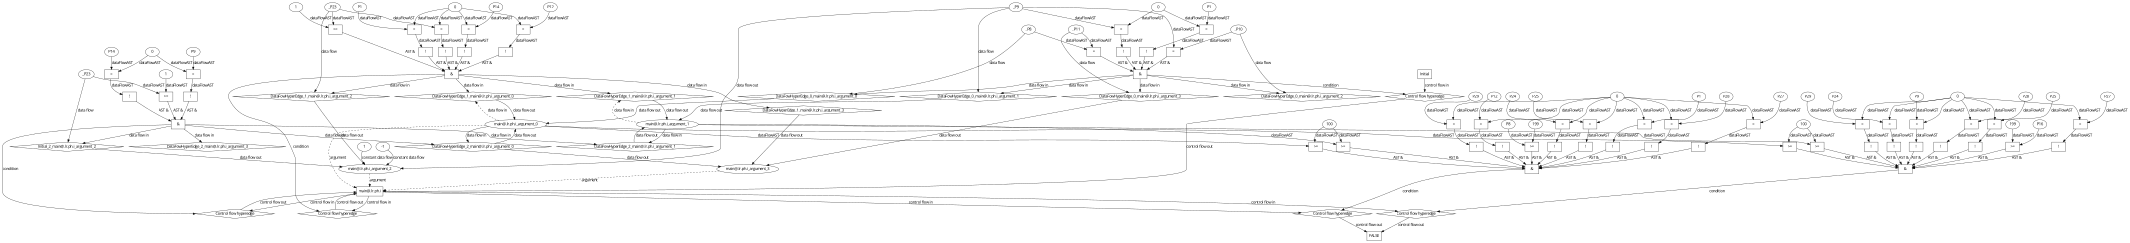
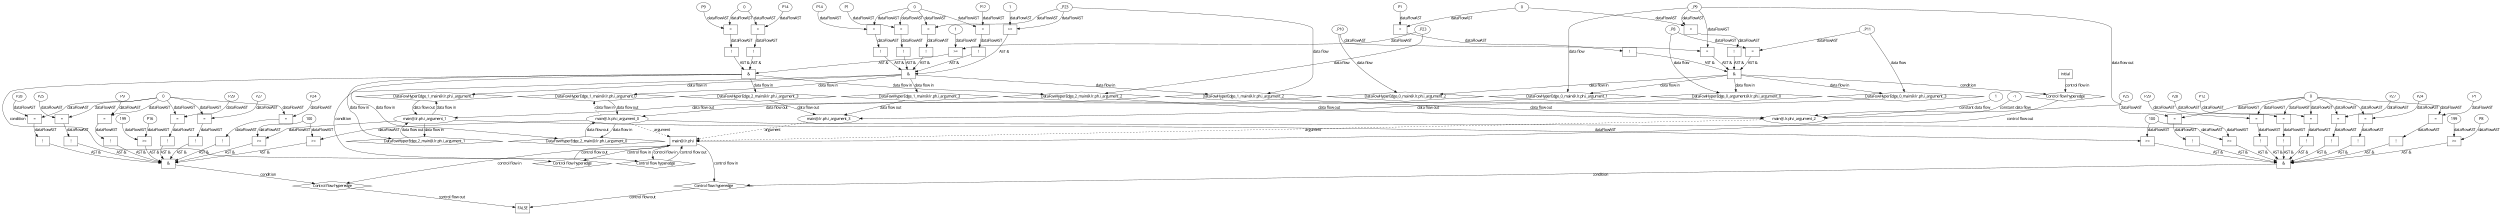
  digraph {
    fontname="Open Sans"
    node [fontname="Open Sans" shape=rect]
    edge [fontname="Open Sans"]
    n1 [label="main@.lr.ph.i" nodeName="main@.lr.ph.i"]
    n2 [label="Control flow hyperedge" nodeName=ControlFowHyperEdge_1 shape=diamond]
    n3 [label="Control flow hyperedge" nodeName=ControlFowHyperEdge_2 shape=diamond]
    n4 [label="Control flow hyperedge" nodeName=ControlFowHyperEdge_3 shape=diamond]
    n5 [label="Control flow hyperedge" nodeName=ControlFowHyperEdge_4 shape=diamond]
    n6 [label=FALSE nodeName=FALSE]
    n7 [label=Initial nodeName=Initial]
    n8 [label="Control flow hyperedge" nodeName=ControlFowHyperEdge_0 shape=diamond]
    n9 [label="main@.lr.ph.i_argument_0" nodeName=argument0 shape=oval]
    n10 [label=">=" nodeName="xxxFALSE___main@.lr.ph.i_3xxxguard5_node_0"]
    n11 [label=">=" nodeName="xxxFALSE___main@.lr.ph.i_4xxxguard4_node_0"]
    n12 [label="DataFowHyperEdge_1_main@.lr.ph.i_argument_0" nodeName="DataFowHyperEdge_1_main@.lr.ph.i_argument_0" shape=diamond]
    n13 [label="DataFowHyperEdge_2_main@.lr.ph.i_argument_0" nodeName="DataFowHyperEdge_2_main@.lr.ph.i_argument_0" shape=diamond]
    n14 [label="&" nodeName="xxxFALSE___main@.lr.ph.i_3xxx_and"]
    n15 [label="&" nodeName="xxxFALSE___main@.lr.ph.i_4xxx_and"]
    n16 [label="main@.lr.ph.i_argument_1" nodeName=argument1 shape=oval]
    n17 [label=">=" nodeName="xxxFALSE___main@.lr.ph.i_3xxxguard7_node_0"]
    n18 [label=">=" nodeName="xxxFALSE___main@.lr.ph.i_4xxxguard6_node_0"]
    n19 [label="DataFowHyperEdge_1_main@.lr.ph.i_argument_1" nodeName="DataFowHyperEdge_1_main@.lr.ph.i_argument_1" shape=diamond]
    n20 [label="DataFowHyperEdge_2_main@.lr.ph.i_argument_1" nodeName="DataFowHyperEdge_2_main@.lr.ph.i_argument_1" shape=diamond]
    n21 [label="main@.lr.ph.i_argument_2" nodeName=argument2 shape=oval]
    n22 [label="main@.lr.ph.i_argument_3" nodeName=argument3 shape=oval]
    n23 [label="&" nodeName="xxxmain@.lr.ph.i___Initial_0xxx_and"]
-   n24 [label="DataFowHyperEdge_0_main@.lr.ph.i_argument_0" nodeName="DataFowHyperEdge_0_main@.lr.ph.i_argument_0" shape=diamond]
+   n24 [label="DataFowHyperEdge_0_argument@.lr.ph.i_argument_0" nodeName="DataFowHyperEdge_0_main@.lr.ph.i_argument_0" shape=diamond]
    n25 [label="DataFowHyperEdge_0_main@.lr.ph.i_argument_1" nodeName="DataFowHyperEdge_0_main@.lr.ph.i_argument_1" shape=diamond]
    n26 [label="DataFowHyperEdge_0_main@.lr.ph.i_argument_2" nodeName="DataFowHyperEdge_0_main@.lr.ph.i_argument_2" shape=diamond]
    n27 [label="DataFowHyperEdge_0_main@.lr.ph.i_argument_3" nodeName="DataFowHyperEdge_0_main@.lr.ph.i_argument_3" shape=diamond]
    n28 [label="!" nodeName="xxxmain@.lr.ph.i___Initial_0xxxguard_0_node_0"]
    n29 [label="=" nodeName="xxxmain@.lr.ph.i___Initial_0xxxguard_0_node_1"]
    n30 [label=0 nodeName="xxxmain@.lr.ph.i___Initial_0xxxguard_0_node_3" shape=""]
    n31 [label="=" nodeName="xxxmain@.lr.ph.i___Initial_0xxxguard1_node_1"]
    n32 [label="!" nodeName="xxxmain@.lr.ph.i___Initial_0xxxguard1_node_0"]
    n33 [label=_P9 nodeName="xxxmain@.lr.ph.i___Initial_0xxxdataFlow1_node_0" shape=""]
    n34 [label="=" nodeName="xxxmain@.lr.ph.i___Initial_0xxxguard2_node_0"]
    n35 [label=P1 nodeName="xxxmain@.lr.ph.i___Initial_0xxxguard1_node_2" shape=""]
    n36 [label=_P10 nodeName="xxxmain@.lr.ph.i___Initial_0xxxdataFlow2_node_0" shape=""]
    n37 [label="=" nodeName="xxxmain@.lr.ph.i___Initial_0xxxguard3_node_0"]
    n38 [label=_P8 nodeName="xxxmain@.lr.ph.i___Initial_0xxxdataFlow_0_node_0" shape=""]
    n39 [label=_P11 nodeName="xxxmain@.lr.ph.i___Initial_0xxxdataFlow3_node_0" shape=""]
    n40 [label="&" nodeName="xxxmain@.lr.ph.i___main@.lr.ph.i_1xxx_and"]
    n41 [label="DataFowHyperEdge_1_main@.lr.ph.i_argument_2" nodeName="DataFowHyperEdge_1_main@.lr.ph.i_argument_2" shape=diamond]
    n42 [label="DataFowHyperEdge_1_main@.lr.ph.i_argument_3" nodeName="DataFowHyperEdge_1_main@.lr.ph.i_argument_3" shape=diamond]
    n43 [label="!" nodeName="xxxmain@.lr.ph.i___main@.lr.ph.i_1xxxguard2_node_0"]
    n44 [label="=" nodeName="xxxmain@.lr.ph.i___main@.lr.ph.i_1xxxguard2_node_1"]
    n45 [label=P12 nodeName="xxxmain@.lr.ph.i___main@.lr.ph.i_1xxxguard2_node_2" shape=""]
    n46 [label=0 nodeName="xxxmain@.lr.ph.i___main@.lr.ph.i_1xxxguard1_node_3" shape=""]
    n47 [label="=" nodeName="xxxmain@.lr.ph.i___main@.lr.ph.i_1xxxguard3_node_1"]
    n48 [label="=" nodeName="xxxmain@.lr.ph.i___main@.lr.ph.i_1xxxguard1_node_1"]
    n49 [label="=" nodeName="xxxmain@.lr.ph.i___main@.lr.ph.i_1xxxguard4_node_1"]
    n50 [label="!" nodeName="xxxmain@.lr.ph.i___main@.lr.ph.i_1xxxguard3_node_0"]
    n51 [label="!" nodeName="xxxmain@.lr.ph.i___main@.lr.ph.i_1xxxguard1_node_0"]
    n52 [label="!" nodeName="xxxmain@.lr.ph.i___main@.lr.ph.i_1xxxguard4_node_0"]
    n53 [label=">=" nodeName="xxxmain@.lr.ph.i___main@.lr.ph.i_1xxxguard_0_node_0"]
    n54 [label=1 nodeName="xxxmain@.lr.ph.i___main@.lr.ph.i_1xxxguard_0_node_1" shape=""]
    n55 [label=_P23 nodeName="xxxmain@.lr.ph.i___main@.lr.ph.i_1xxxdataFlow_0_node_0" shape=""]
    n56 [label=P14 nodeName="xxxmain@.lr.ph.i___main@.lr.ph.i_1xxxguard3_node_2" shape=""]
    n57 [label=P1 nodeName="xxxmain@.lr.ph.i___main@.lr.ph.i_1xxxguard1_node_2" shape=""]
    n58 [label="&" nodeName="xxxmain@.lr.ph.i___main@.lr.ph.i_2xxx_and"]
-   n59 [label="Initial_2_main@.lr.ph.i_argument_2" nodeName="DataFowHyperEdge_2_main@.lr.ph.i_argument_2" shape=diamond]
+   n59 [label="DataFowHyperEdge_2_main@.lr.ph.i_argument_2" nodeName="DataFowHyperEdge_2_main@.lr.ph.i_argument_2" shape=diamond]
    n60 [label="DataFowHyperEdge_2_main@.lr.ph.i_argument_3" nodeName="DataFowHyperEdge_2_main@.lr.ph.i_argument_3" shape=diamond]
    n61 [label="!" nodeName="xxxmain@.lr.ph.i___main@.lr.ph.i_2xxxguard_0_node_0"]
    n62 [label="=" nodeName="xxxmain@.lr.ph.i___main@.lr.ph.i_2xxxguard_0_node_1"]
    n63 [label=P9 nodeName="xxxmain@.lr.ph.i___main@.lr.ph.i_2xxxguard_0_node_2" shape=""]
    n64 [label=0 nodeName="xxxmain@.lr.ph.i___main@.lr.ph.i_2xxxguard_0_node_3" shape=""]
    n65 [label="=" nodeName="xxxmain@.lr.ph.i___main@.lr.ph.i_2xxxguard1_node_1"]
    n66 [label="!" nodeName="xxxmain@.lr.ph.i___main@.lr.ph.i_2xxxguard1_node_0"]
    n67 [label=P14 nodeName="xxxmain@.lr.ph.i___main@.lr.ph.i_2xxxguard1_node_2" shape=""]
    n68 [label=">=" nodeName="xxxmain@.lr.ph.i___main@.lr.ph.i_2xxxguard2_node_0"]
    n69 [label=1 nodeName="xxxmain@.lr.ph.i___main@.lr.ph.i_2xxxguard2_node_2" shape=""]
    n70 [label=_P23 nodeName="xxxmain@.lr.ph.i___main@.lr.ph.i_2xxxdataFlow_0_node_0" shape=""]
    n71 [label="!" nodeName="xxxFALSE___main@.lr.ph.i_3xxxguard6_node_0"]
    n72 [label="=" nodeName="xxxFALSE___main@.lr.ph.i_3xxxguard6_node_1"]
    n73 [label=P28 nodeName="xxxFALSE___main@.lr.ph.i_3xxxguard6_node_2" shape=""]
    n74 [label=0 nodeName="xxxFALSE___main@.lr.ph.i_3xxxguard_0_node_3" shape=""]
    n75 [label="=" nodeName="xxxFALSE___main@.lr.ph.i_3xxxguard2_node_1"]
    n76 [label="=" nodeName="xxxFALSE___main@.lr.ph.i_3xxxguard_0_node_1"]
    n77 [label="=" nodeName="xxxFALSE___main@.lr.ph.i_3xxxguard8_node_1"]
    n78 [label="=" nodeName="xxxFALSE___main@.lr.ph.i_3xxxguard1_node_1"]
    n79 [label="=" nodeName="xxxFALSE___main@.lr.ph.i_3xxxguard4_node_1"]
    n80 [label="!" nodeName="xxxFALSE___main@.lr.ph.i_3xxxguard2_node_0"]
    n81 [label="!" nodeName="xxxFALSE___main@.lr.ph.i_3xxxguard_0_node_0"]
    n82 [label="!" nodeName="xxxFALSE___main@.lr.ph.i_3xxxguard8_node_0"]
    n83 [label="!" nodeName="xxxFALSE___main@.lr.ph.i_3xxxguard1_node_0"]
    n84 [label="!" nodeName="xxxFALSE___main@.lr.ph.i_3xxxguard4_node_0"]
    n85 [label=100 nodeName="xxxFALSE___main@.lr.ph.i_3xxxguard5_node_2" shape=""]
    n86 [label=P27 nodeName="xxxFALSE___main@.lr.ph.i_3xxxguard2_node_2" shape=""]
    n87 [label=">=" nodeName="xxxFALSE___main@.lr.ph.i_3xxxguard3_node_0"]
    n88 [label=199 nodeName="xxxFALSE___main@.lr.ph.i_3xxxguard3_node_1" shape=""]
    n89 [label=P16 nodeName="xxxFALSE___main@.lr.ph.i_3xxxguard3_node_2" shape=""]
    n90 [label=P24 nodeName="xxxFALSE___main@.lr.ph.i_3xxxguard_0_node_2" shape=""]
    n91 [label=P25 nodeName="xxxFALSE___main@.lr.ph.i_3xxxguard8_node_2" shape=""]
    n92 [label=P9 nodeName="xxxFALSE___main@.lr.ph.i_3xxxguard1_node_2" shape=""]
    n93 [label=P29 nodeName="xxxFALSE___main@.lr.ph.i_3xxxguard4_node_2" shape=""]
    n94 [label="!" nodeName="xxxFALSE___main@.lr.ph.i_4xxxguard9_node_0"]
    n95 [label="=" nodeName="xxxFALSE___main@.lr.ph.i_4xxxguard9_node_1"]
    n96 [label=P25 nodeName="xxxFALSE___main@.lr.ph.i_4xxxguard9_node_2" shape=""]
    n97 [label=0 nodeName="xxxFALSE___main@.lr.ph.i_4xxxguard1_node_3" shape=""]
    n98 [label="=" nodeName="xxxFALSE___main@.lr.ph.i_4xxxguard2_node_1"]
    n99 [label="=" nodeName="xxxFALSE___main@.lr.ph.i_4xxxguard7_node_1"]
    n100 [label="=" nodeName="xxxFALSE___main@.lr.ph.i_4xxxguard1_node_1"]
    n101 [label="=" nodeName="xxxFALSE___main@.lr.ph.i_4xxxguard3_node_1"]
    n102 [label="=" nodeName="xxxFALSE___main@.lr.ph.i_4xxxguard5_node_1"]
    n103 [label="=" nodeName="xxxFALSE___main@.lr.ph.i_4xxxguard8_node_1"]
    n104 [label="!" nodeName="xxxFALSE___main@.lr.ph.i_4xxxguard2_node_0"]
    n105 [label="!" nodeName="xxxFALSE___main@.lr.ph.i_4xxxguard7_node_0"]
    n106 [label="!" nodeName="xxxFALSE___main@.lr.ph.i_4xxxguard1_node_0"]
    n107 [label="!" nodeName="xxxFALSE___main@.lr.ph.i_4xxxguard3_node_0"]
    n108 [label="!" nodeName="xxxFALSE___main@.lr.ph.i_4xxxguard5_node_0"]
    n109 [label="!" nodeName="xxxFALSE___main@.lr.ph.i_4xxxguard8_node_0"]
    n110 [label=">=" nodeName="xxxFALSE___main@.lr.ph.i_4xxxguard_0_node_0"]
    n111 [label=199 nodeName="xxxFALSE___main@.lr.ph.i_4xxxguard_0_node_1" shape=""]
    n112 [label=P8 nodeName="xxxFALSE___main@.lr.ph.i_4xxxguard_0_node_2" shape=""]
    n113 [label=P12 nodeName="xxxFALSE___main@.lr.ph.i_4xxxguard2_node_2" shape=""]
    n114 [label=P28 nodeName="xxxFALSE___main@.lr.ph.i_4xxxguard7_node_2" shape=""]
    n115 [label=100 nodeName="xxxFALSE___main@.lr.ph.i_4xxxguard4_node_2" shape=""]
    n116 [label=P24 nodeName="xxxFALSE___main@.lr.ph.i_4xxxguard1_node_2" shape=""]
    n117 [label=P27 nodeName="xxxFALSE___main@.lr.ph.i_4xxxguard3_node_2" shape=""]
    n118 [label=P29 nodeName="xxxFALSE___main@.lr.ph.i_4xxxguard5_node_2" shape=""]
    n119 [label=P1 nodeName="xxxFALSE___main@.lr.ph.i_4xxxguard8_node_2" shape=""]
    n120 [label=1 nodeName="xxxFALSE___main@.lr.ph.i_3xxxmain@.lr.ph.i_argument_2_constant_1" shape=""]
    n121 [label=-1 nodeName="xxxFALSE___main@.lr.ph.i_4xxxmain@.lr.ph.i_argument_2_constant_-1" shape=""]
    n1 -> n2 [label="control flow in"]
    n1 -> n3 [label="control flow in"]
    n1 -> n4 [label="control flow in"]
    n1 -> n5 [label="control flow in"]
    n2 -> n1 [label="control flow out"]
    n3 -> n1 [label="control flow out"]
    n4 -> n6 [label="control flow out"]
    n5 -> n6 [label="control flow out"]
    n7 -> n8 [label="control flow in"]
    n8 -> n1 [label="control flow out"]
    n9 -> n1 [label=argument style=dashed]
    n9 -> n10 [label=dataFlowAST]
    n9 -> n11 [label=dataFlowAST]
    n9 -> n12 [label="data flow in" style=dashed]
    n9 -> n13 [label="data flow in"]
    n10 -> n14 [label="AST &"]
    n11 -> n15 [label="AST &"]
    n12 -> n9 [label="data flow out"]
    n13 -> n9 [label="data flow out"]
    n14 -> n4 [label=condition]
    n15 -> n5 [label=condition]
    n16 -> n17 [label=dataFlowAST]
    n16 -> n18 [label=dataFlowAST]
-   n16 -> n19 [label="data flow in" style=dashed]
+   n16 -> n19 [label="data flow in"]
    n16 -> n20 [label="data flow in"]
    n17 -> n14 [label="AST &"]
    n18 -> n15 [label="AST &"]
    n19 -> n16 [label="data flow out"]
    n20 -> n16 [label="data flow out"]
    n21 -> n1 [label=argument style=dashed]
    n22 -> n1 [label=argument style=dashed]
    n23 -> n8 [label=condition]
    n23 -> n24 [label="data flow in"]
    n23 -> n25 [label="data flow in"]
    n23 -> n26 [label="data flow in"]
    n23 -> n27 [label="data flow in"]
    n24 -> n9 [label="data flow out"]
    n25 -> n16 [label="data flow out"]
    n27 -> n22 [label="data flow out"]
    n28 -> n23 [label="AST &"]
    n29 -> n28 [label=dataFlowAST]
    n30 -> n29 [label=dataFlowAST]
    n30 -> n31 [label=dataFlowAST]
    n31 -> n32 [label=dataFlowAST]
    n32 -> n23 [label="AST &"]
    n33 -> n21 [label="data flow out"]
    n33 -> n25 [label="data flow"]
    n33 -> n29 [label=dataFlowAST]
    n33 -> n34 [label=dataFlowAST]
    n34 -> n23 [label="AST &"]
    n35 -> n31 [label=dataFlowAST]
    n36 -> n26 [label="data flow"]
    n36 -> n34 [label=dataFlowAST]
    n37 -> n23 [label="AST &"]
    n38 -> n24 [label="data flow"]
    n38 -> n37 [label=dataFlowAST]
    n39 -> n27 [label="data flow"]
    n39 -> n37 [label=dataFlowAST]
    n40 -> n2 [label=condition]
    n40 -> n12 [label="data flow in"]
    n40 -> n19 [label="data flow in"]
    n40 -> n41 [label="data flow in"]
    n40 -> n42 [label="data flow in"]
    n41 -> n21 [label="data flow out"]
    n42 -> n22 [label="data flow out"]
    n43 -> n40 [label="AST &"]
    n44 -> n43 [label=dataFlowAST]
    n45 -> n44 [label=dataFlowAST]
    n46 -> n44 [label=dataFlowAST]
    n46 -> n47 [label=dataFlowAST]
    n46 -> n48 [label=dataFlowAST]
    n46 -> n49 [label=dataFlowAST]
    n47 -> n50 [label=dataFlowAST]
    n48 -> n51 [label=dataFlowAST]
    n49 -> n52 [label=dataFlowAST]
    n50 -> n40 [label="AST &"]
    n51 -> n40 [label="AST &"]
    n52 -> n40 [label="AST &"]
    n53 -> n40 [label="AST &"]
    n54 -> n53 [label=dataFlowAST]
    n55 -> n41 [label="data flow"]
    n55 -> n49 [label=dataFlowAST]
    n55 -> n53 [label=dataFlowAST]
    n56 -> n47 [label=dataFlowAST]
    n57 -> n48 [label=dataFlowAST]
    n58 -> n3 [label=condition]
    n58 -> n13 [label="data flow in"]
    n58 -> n20 [label="data flow in"]
    n58 -> n59 [label="data flow in"]
    n58 -> n60 [label="data flow in"]
    n59 -> n21 [label="data flow out"]
-   n13 -> n22 [label="data flow out"]
+   n60 -> n22 [label="data flow out"]
    n61 -> n58 [label="AST &"]
    n62 -> n61 [label=dataFlowAST]
    n63 -> n62 [label=dataFlowAST]
    n64 -> n62 [label=dataFlowAST]
    n64 -> n65 [label=dataFlowAST]
    n65 -> n66 [label=dataFlowAST]
    n66 -> n58 [label="AST &"]
    n67 -> n65 [label=dataFlowAST]
    n68 -> n58 [label="AST &"]
    n69 -> n68 [label=dataFlowAST]
    n70 -> n59 [label="data flow"]
    n70 -> n68 [label=dataFlowAST]
    n71 -> n14 [label="AST &"]
    n72 -> n71 [label=dataFlowAST]
    n73 -> n72 [label=dataFlowAST]
    n74 -> n72 [label=dataFlowAST]
    n74 -> n75 [label=dataFlowAST]
    n74 -> n76 [label=dataFlowAST]
    n74 -> n77 [label=dataFlowAST]
    n74 -> n78 [label=dataFlowAST]
    n74 -> n79 [label=dataFlowAST]
    n75 -> n80 [label=dataFlowAST]
    n76 -> n81 [label=dataFlowAST]
    n77 -> n82 [label=dataFlowAST]
    n78 -> n83 [label=dataFlowAST]
    n79 -> n84 [label=dataFlowAST]
    n80 -> n14 [label="AST &"]
    n81 -> n14 [label="AST &"]
    n82 -> n14 [label="AST &"]
    n83 -> n14 [label="AST &"]
    n84 -> n14 [label="AST &"]
    n85 -> n10 [label=dataFlowAST]
    n85 -> n17 [label=dataFlowAST]
    n86 -> n75 [label=dataFlowAST]
    n87 -> n14 [label="AST &"]
    n88 -> n87 [label=dataFlowAST]
    n89 -> n87 [label=dataFlowAST]
    n90 -> n76 [label=dataFlowAST]
    n91 -> n77 [label=dataFlowAST]
    n92 -> n78 [label=dataFlowAST]
    n93 -> n79 [label=dataFlowAST]
    n94 -> n15 [label="AST &"]
    n95 -> n94 [label=dataFlowAST]
    n96 -> n95 [label=dataFlowAST]
    n97 -> n95 [label=dataFlowAST]
    n97 -> n98 [label=dataFlowAST]
    n97 -> n99 [label=dataFlowAST]
    n97 -> n100 [label=dataFlowAST]
    n97 -> n101 [label=dataFlowAST]
    n97 -> n102 [label=dataFlowAST]
    n97 -> n103 [label=dataFlowAST]
    n98 -> n104 [label=dataFlowAST]
    n99 -> n105 [label=dataFlowAST]
    n100 -> n106 [label=dataFlowAST]
    n101 -> n107 [label=dataFlowAST]
    n102 -> n108 [label=dataFlowAST]
    n103 -> n109 [label=dataFlowAST]
    n104 -> n15 [label="AST &"]
    n105 -> n15 [label="AST &"]
    n106 -> n15 [label="AST &"]
    n107 -> n15 [label="AST &"]
    n108 -> n15 [label="AST &"]
    n109 -> n15 [label="AST &"]
    n110 -> n15 [label="AST &"]
    n111 -> n110 [label=dataFlowAST]
    n112 -> n110 [label=dataFlowAST]
    n113 -> n98 [label=dataFlowAST]
    n114 -> n99 [label=dataFlowAST]
    n115 -> n11 [label=dataFlowAST]
    n115 -> n18 [label=dataFlowAST]
    n116 -> n100 [label=dataFlowAST]
    n117 -> n101 [label=dataFlowAST]
    n118 -> n102 [label=dataFlowAST]
    n119 -> n103 [label=dataFlowAST]
    n120 -> n21 [label="constant data flow"]
    n121 -> n21 [label="constant data flow"]
  }
